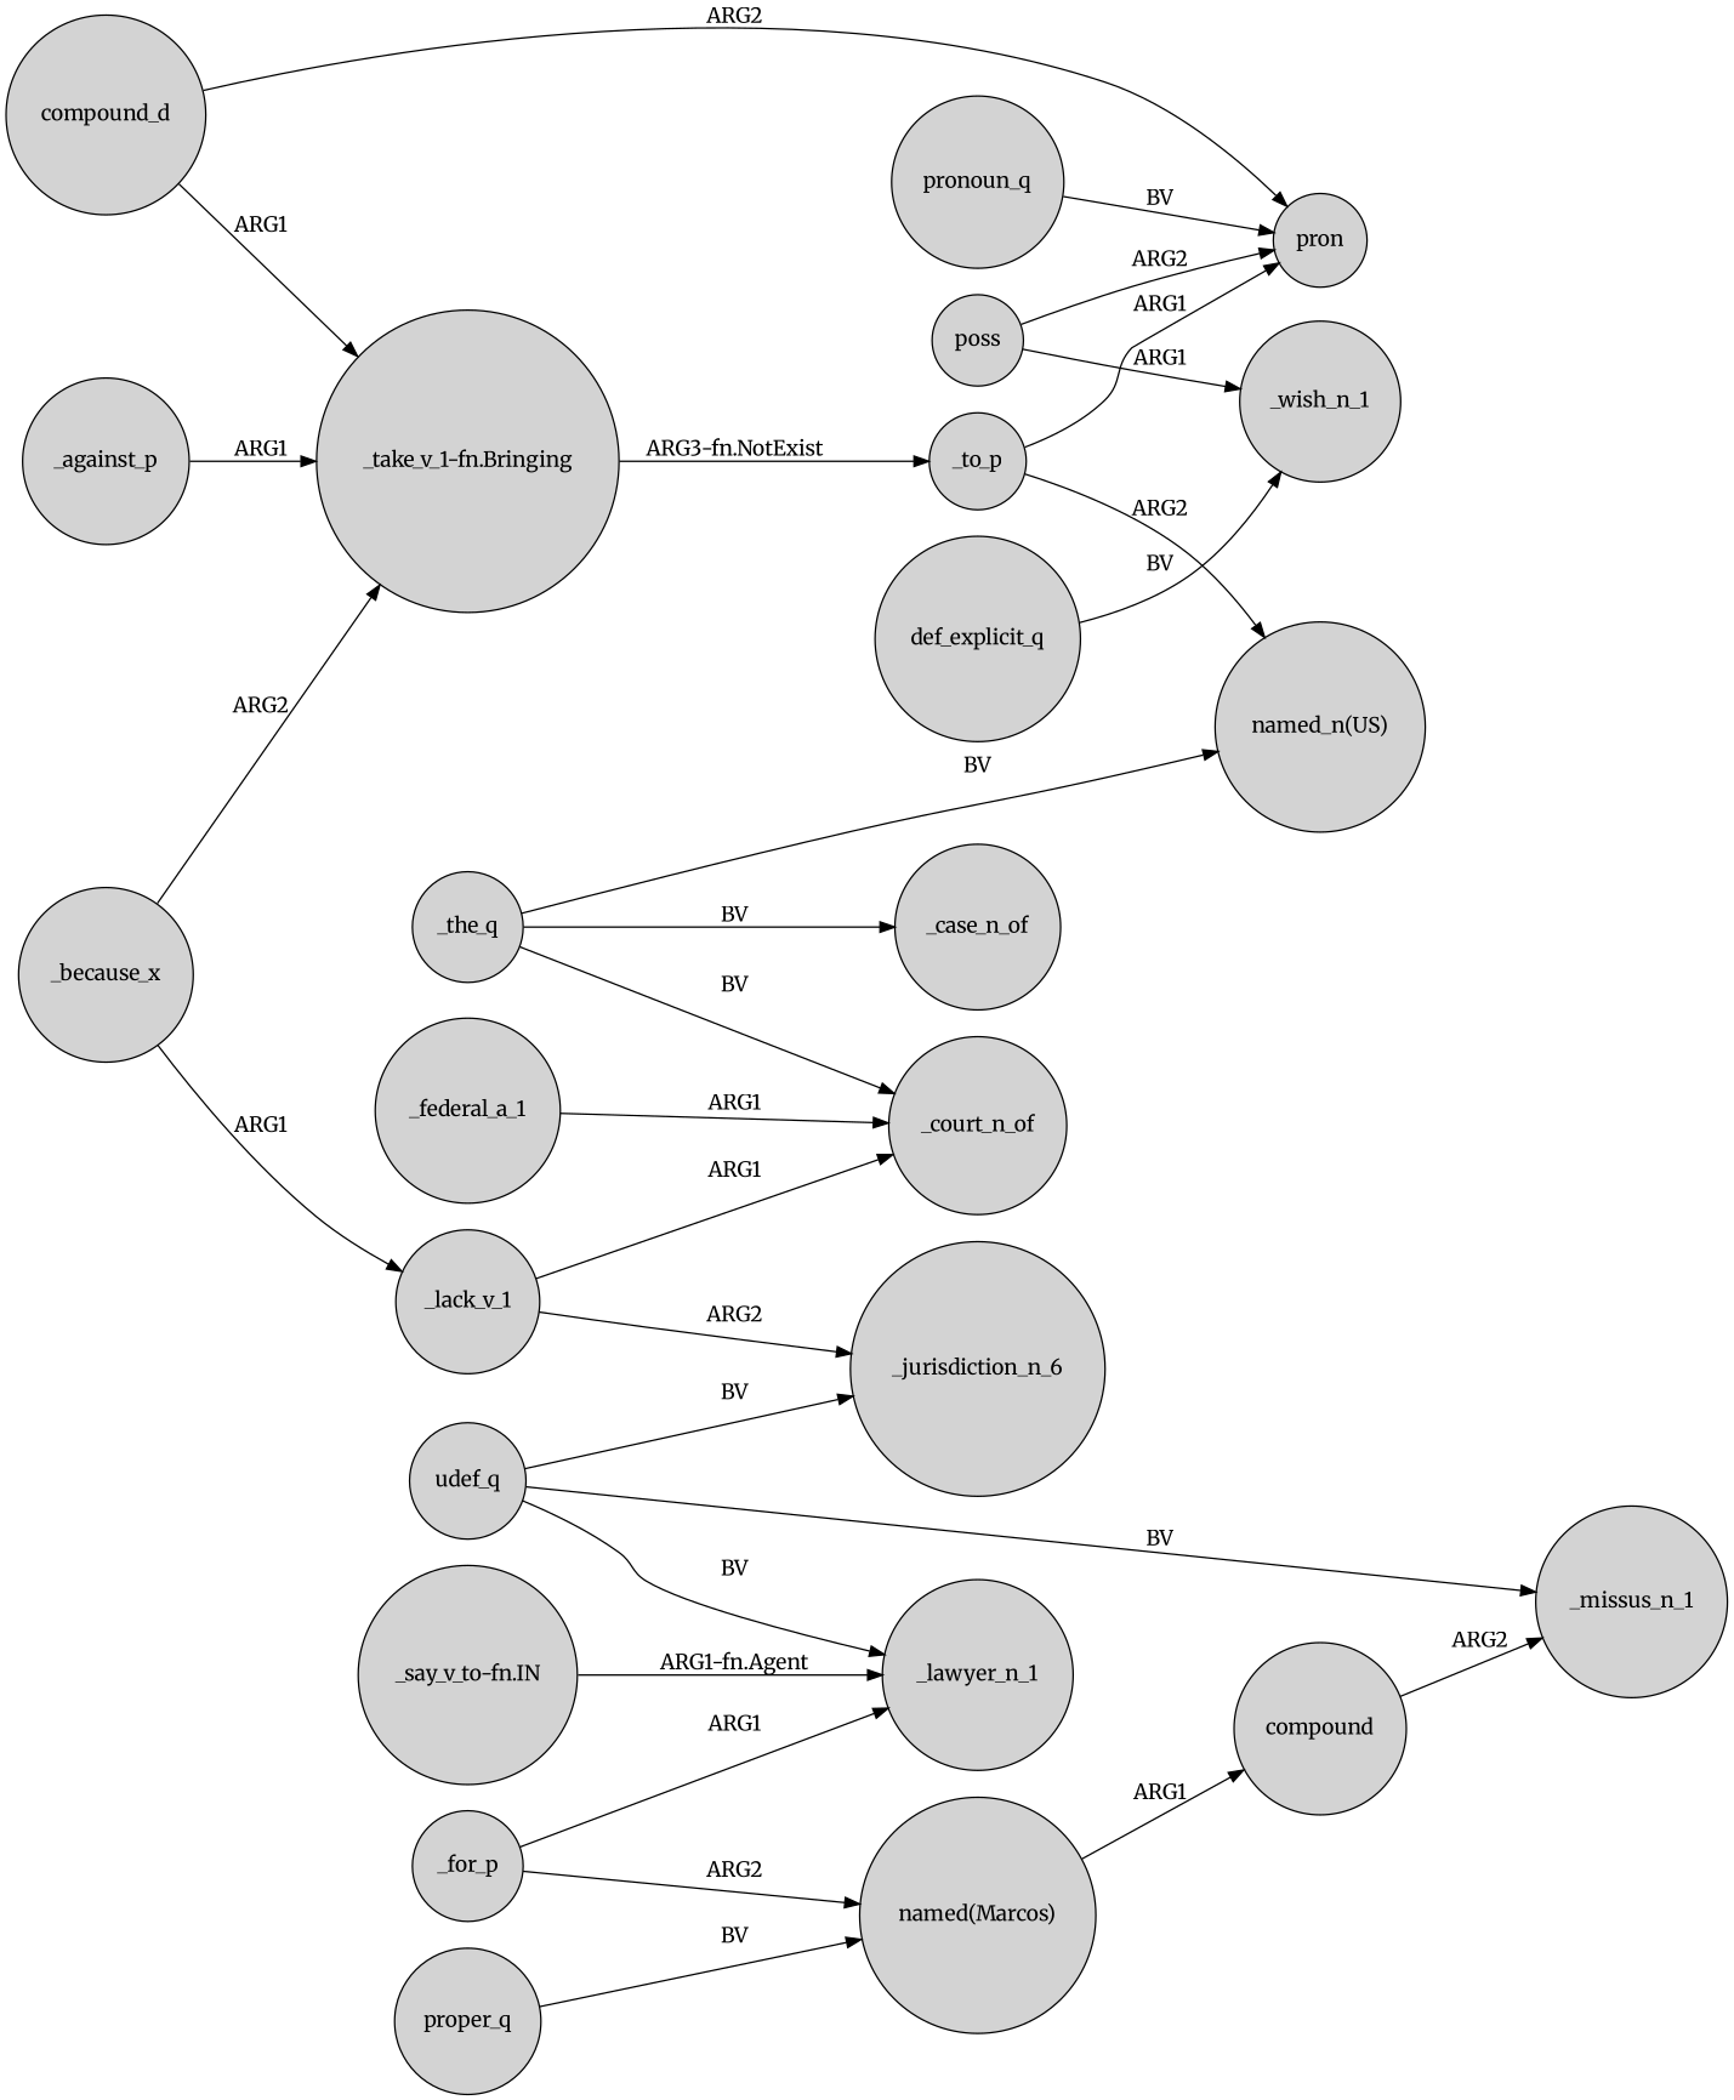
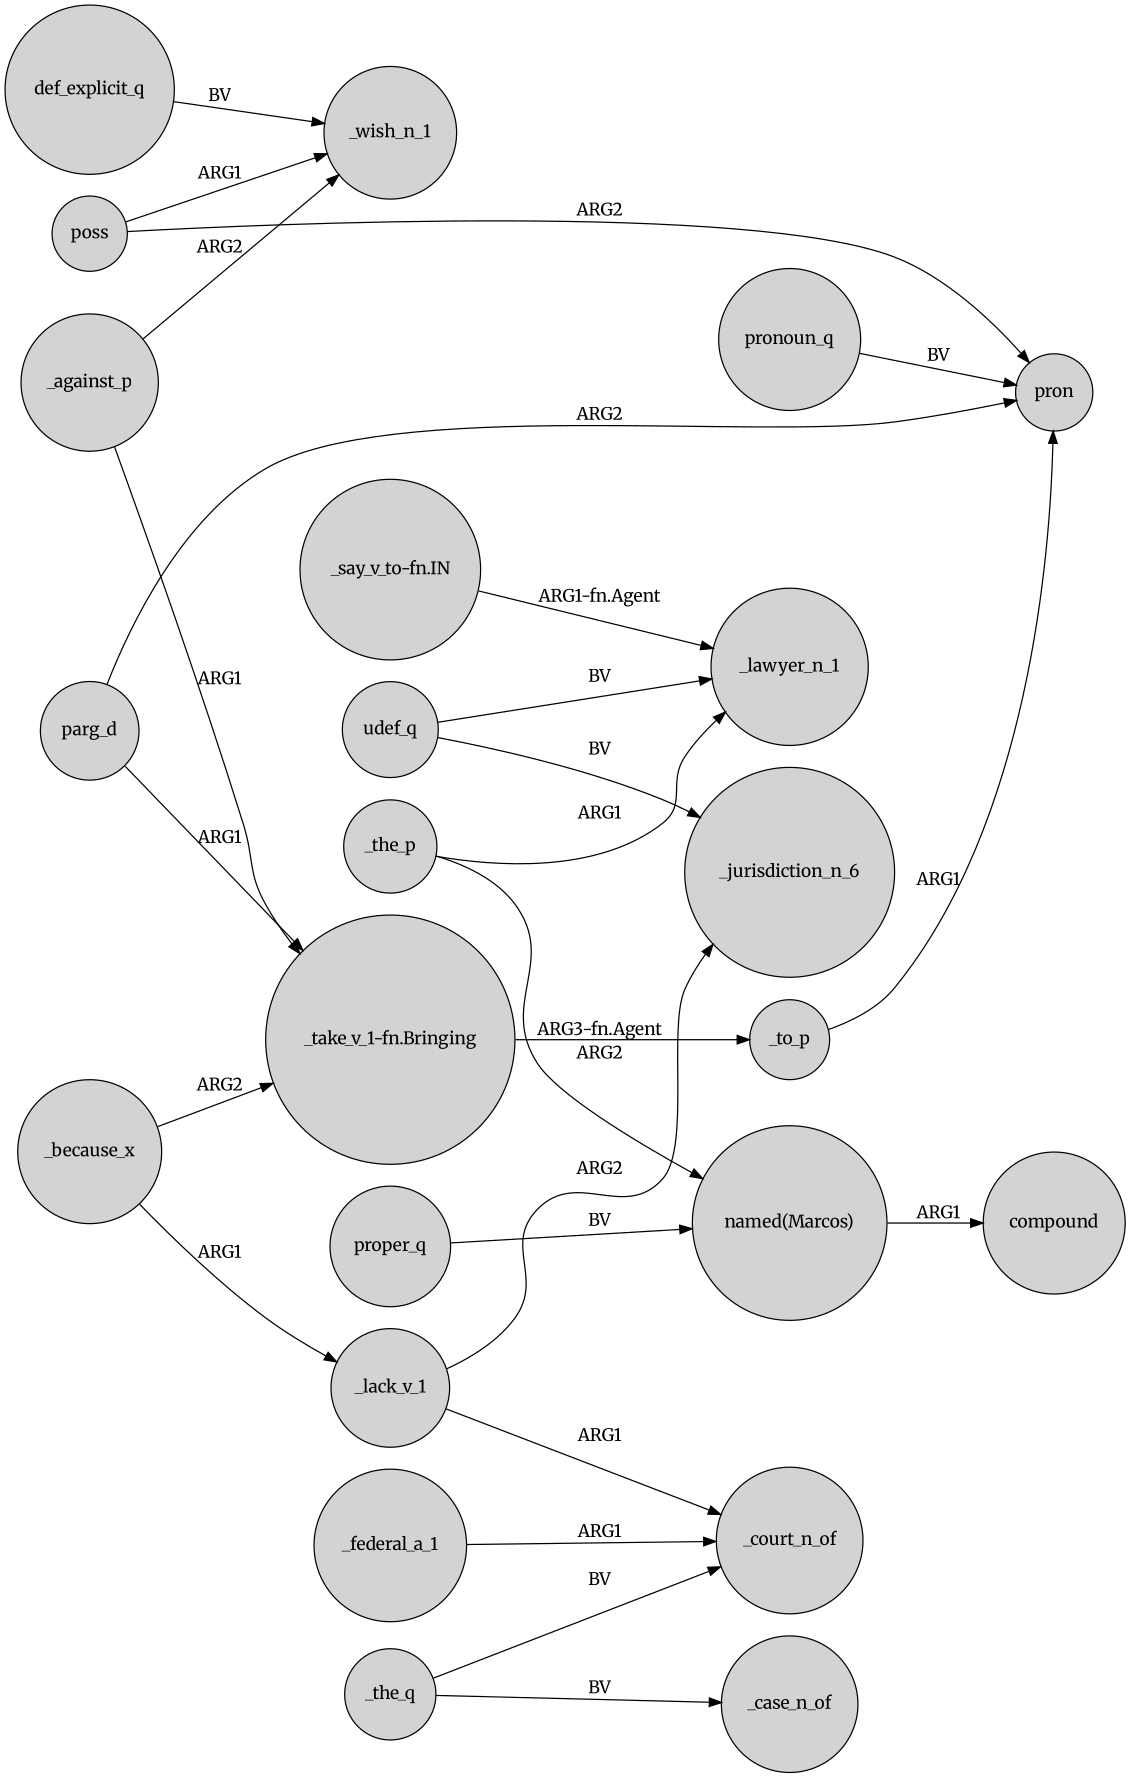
  digraph {
    fontname=Merriweather
    rankdir=LR
    node [fontname=Merriweather shape=circle style=filled]
    edge [fontname=Merriweather]
    _against_p
    _wish_n_1
    "_take_v_1-fn.Bringing"
    _to_p
-   _for_p
+   _for_p [label=_the_p]
    "named(Marcos)"
    _lawyer_n_1
    compound
-   parg_d [label=compound_d]
+   parg_d
    pron
-   "named_n(US)"
    poss
    n13 [label=_jurisdiction_n_6]
    "_say_v_to-fn.IN"
    _because_x
    _lack_v_1
    _court_n_of
    def_explicit_q
    _the_q
    _case_n_of
-   _missus_n_1
    udef_q
    pronoun_q
    _federal_a_1
    proper_q
+   _against_p -> _wish_n_1 [label=ARG2]
    _against_p -> "_take_v_1-fn.Bringing" [label=ARG1]
-   "_take_v_1-fn.Bringing" -> _to_p [label="ARG3-fn.NotExist"]
+   "_take_v_1-fn.Bringing" -> _to_p [label="ARG3-fn.Agent"]
    _to_p -> pron [label=ARG1]
-   _to_p -> "named_n(US)" [label=ARG2]
    _for_p -> "named(Marcos)" [label=ARG2]
    _for_p -> _lawyer_n_1 [label=ARG1]
    "named(Marcos)" -> compound [label=ARG1]
-   compound -> _missus_n_1 [label=ARG2]
    parg_d -> "_take_v_1-fn.Bringing" [label=ARG1]
    parg_d -> pron [label=ARG2]
    poss -> _wish_n_1 [label=ARG1]
    poss -> pron [label=ARG2]
    "_say_v_to-fn.IN" -> _lawyer_n_1 [label="ARG1-fn.Agent"]
    _because_x -> "_take_v_1-fn.Bringing" [label=ARG2]
    _because_x -> _lack_v_1 [label=ARG1]
    _lack_v_1 -> n13 [label=ARG2]
    _lack_v_1 -> _court_n_of [label=ARG1]
    def_explicit_q -> _wish_n_1 [label=BV]
-   _the_q -> "named_n(US)" [label=BV]
    _the_q -> _court_n_of [label=BV]
    _the_q -> _case_n_of [label=BV]
    udef_q -> _lawyer_n_1 [label=BV]
    udef_q -> n13 [label=BV]
-   udef_q -> _missus_n_1 [label=BV]
    pronoun_q -> pron [label=BV]
    _federal_a_1 -> _court_n_of [label=ARG1]
    proper_q -> "named(Marcos)" [label=BV]
  }
